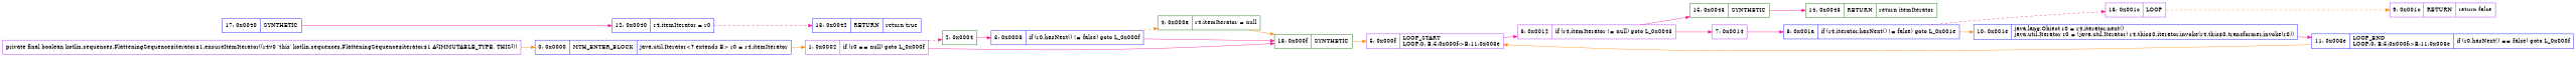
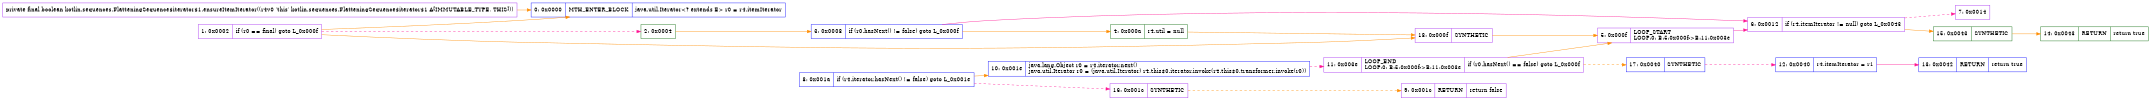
  digraph {
    rankdir=LR
    node [color=purple shape=record]
    edge [color=darkorange]
    n1 [color=blue label="{0\:\ 0x0000|MTH_ENTER_BLOCK\l|java.util.Iterator\<? extends E\> r0 = r4.itemIterator\l}"]
-   n2 [label="{1\:\ 0x0002|if (r0 == null) goto L_0x000f\l}"]
+   n2 [label="{1\:\ 0x0002|if (r0 == final) goto L_0x000f\l}"]
    n3 [color=darkgreen label="{2\:\ 0x0004}"]
-   n4 [color=darkgreen label="{18\:\ 0x000f|SYNTHETIC\l}"]
+   n4 [label="{18\:\ 0x000f|SYNTHETIC\l}"]
    n5 [color=blue label="{3\:\ 0x0008|if (r0.hasNext() != false) goto L_0x000f\l}"]
    n6 [label="{5\:\ 0x000f|LOOP_START\lLOOP:0: B:5:0x000f\-\>B:11:0x003e\l}"]
-   n7 [color=darkgreen label="{4\:\ 0x000a|r4.itemIterator = null\l}"]
+   n7 [color=darkgreen label="{4\:\ 0x000a|r4.util = null\l}"]
    n8 [label="{6\:\ 0x0012|if (r4.itemIterator != null) goto L_0x0043\l}"]
    n9 [label="{7\:\ 0x0014}"]
    n10 [color=darkgreen label="{15\:\ 0x0043|SYNTHETIC\l}"]
    n11 [color=blue label="{8\:\ 0x001a|if (r4.iterator.hasNext() != false) goto L_0x001e\l}"]
-   n12 [color=darkgreen label="{14\:\ 0x0043|RETURN\l|return itemIterator\l}"]
+   n12 [color=darkgreen label="{14\:\ 0x0043|RETURN\l|return true\l}"]
    n13 [color=blue label="{10\:\ 0x001e|java.lang.Object r0 = r4.iterator.next()\ljava.util.Iterator r0 = (java.util.Iterator) r4.this$0.iterator.invoke(r4.this$0.transformer.invoke(r0))\l}"]
-   n14 [label="{16\:\ 0x001c|LOOP\l}"]
-   n15 [color=blue label="{11\:\ 0x003e|LOOP_END\lLOOP:0: B:5:0x000f\-\>B:11:0x003e\l|if (r0.hasNext() == false) goto L_0x000f\l}"]
+   n14 [label="{16\:\ 0x001c|SYNTHETIC\l}"]
+   n15 [label="{11\:\ 0x003e|LOOP_END\lLOOP:0: B:5:0x000f\-\>B:11:0x003e\l|if (r0.hasNext() == false) goto L_0x000f\l}"]
    n16 [label="{9\:\ 0x001c|RETURN\l|return false\l}"]
    n17 [color=blue label="{17\:\ 0x0040|SYNTHETIC\l}"]
-   n18 [color=blue label="{12\:\ 0x0040|r4.itemIterator = r0\l}"]
+   n18 [color=blue label="{12\:\ 0x0040|r4.itemIterator = r1\l}"]
    n19 [color=blue label="{13\:\ 0x0042|RETURN\l|return true\l}"]
    n20 [label="{private final boolean kotlin.sequences.FlatteningSequence$iterator$1.ensureItemIterator((r4v0 'this' kotlin.sequences.FlatteningSequence$iterator$1 A[IMMUTABLE_TYPE, THIS])) }"]
-   n1 -> n2
+   n2 -> n1
    n2 -> n3 [color=deeppink style=dashed]
-   n2 -> n4 [color=deeppink]
-   n3 -> n5 [color=deeppink]
+   n2 -> n4
+   n3 -> n5
    n4 -> n6
-   n5 -> n4 [color=deeppink]
-   n5 -> n7 [style=dashed]
+   n5 -> n8 [color=deeppink]
+   n5 -> n7 [style=solid]
    n6 -> n8 [color=deeppink]
    n7 -> n4
-   n8 -> n9 [color=deeppink style=solid]
-   n8 -> n10 [color=deeppink]
-   n9 -> n11 [color=deeppink]
-   n10 -> n12 [color=deeppink]
+   n8 -> n9 [color=deeppink style=dashed]
+   n8 -> n10
+   n10 -> n12
    n11 -> n13
    n11 -> n14 [color=deeppink style=dashed]
-   n13 -> n15 [color=deeppink]
+   n13 -> n15 [color=deeppink style=dashed]
    n14 -> n16 [style=dashed]
    n15 -> n6
-   n17 -> n18 [color=deeppink]
-   n18 -> n19 [color=deeppink style=dashed]
+   n15 -> n17 [style=dashed]
+   n17 -> n18 [color=deeppink style=dashed]
+   n18 -> n19 [color=deeppink]
    n20 -> n1
  }
